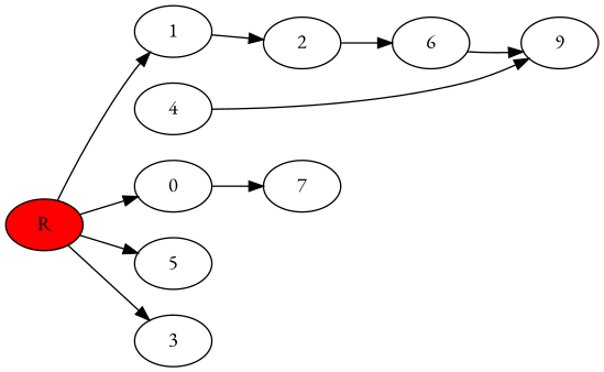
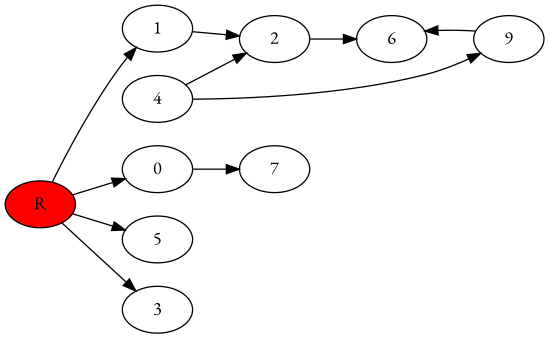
  digraph {
    fontname="EB Garamond"
    rankdir=LR
    node [fontname="EB Garamond"]
    edge [fontname="EB Garamond"]
    1
    2
    6
    9
    4
    n6 [label=0]
    7
    R [fillcolor="#ff0000" style=filled]
    5
    3
    1 -> 2
    2 -> 6
-   6 -> 9
+   9 -> 6
+   4 -> 2
    4 -> 9
    n6 -> 7
    R -> 1
    R -> n6
    R -> 5
    R -> 3
  }
